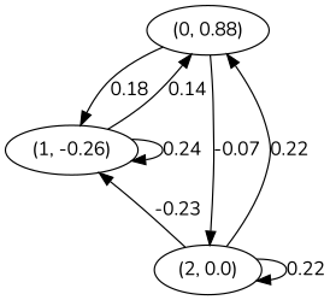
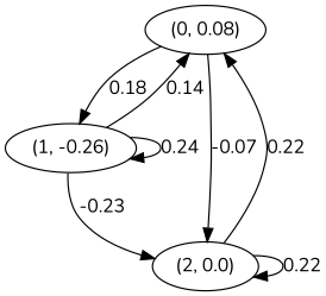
  digraph {
    fontname=Nunito
    node [fontname=Nunito]
    edge [fontname=Nunito]
-   n1 [label="(0, 0.88)"]
+   n1 [label="(0, 0.08)"]
    n2 [label="(1, -0.26)"]
    n3 [label="(2, 0.0)"]
    n1 -> n2 [label=0.18]
    n1 -> n3 [label=-0.07]
    n2 -> n1 [label=0.14]
    n2 -> n2 [label=0.24]
    n3 -> n1 [label=0.22]
-   n3 -> n2 [label=-0.23]
+   n2 -> n3 [label=-0.23]
    n3 -> n3 [label=0.22]
  }
